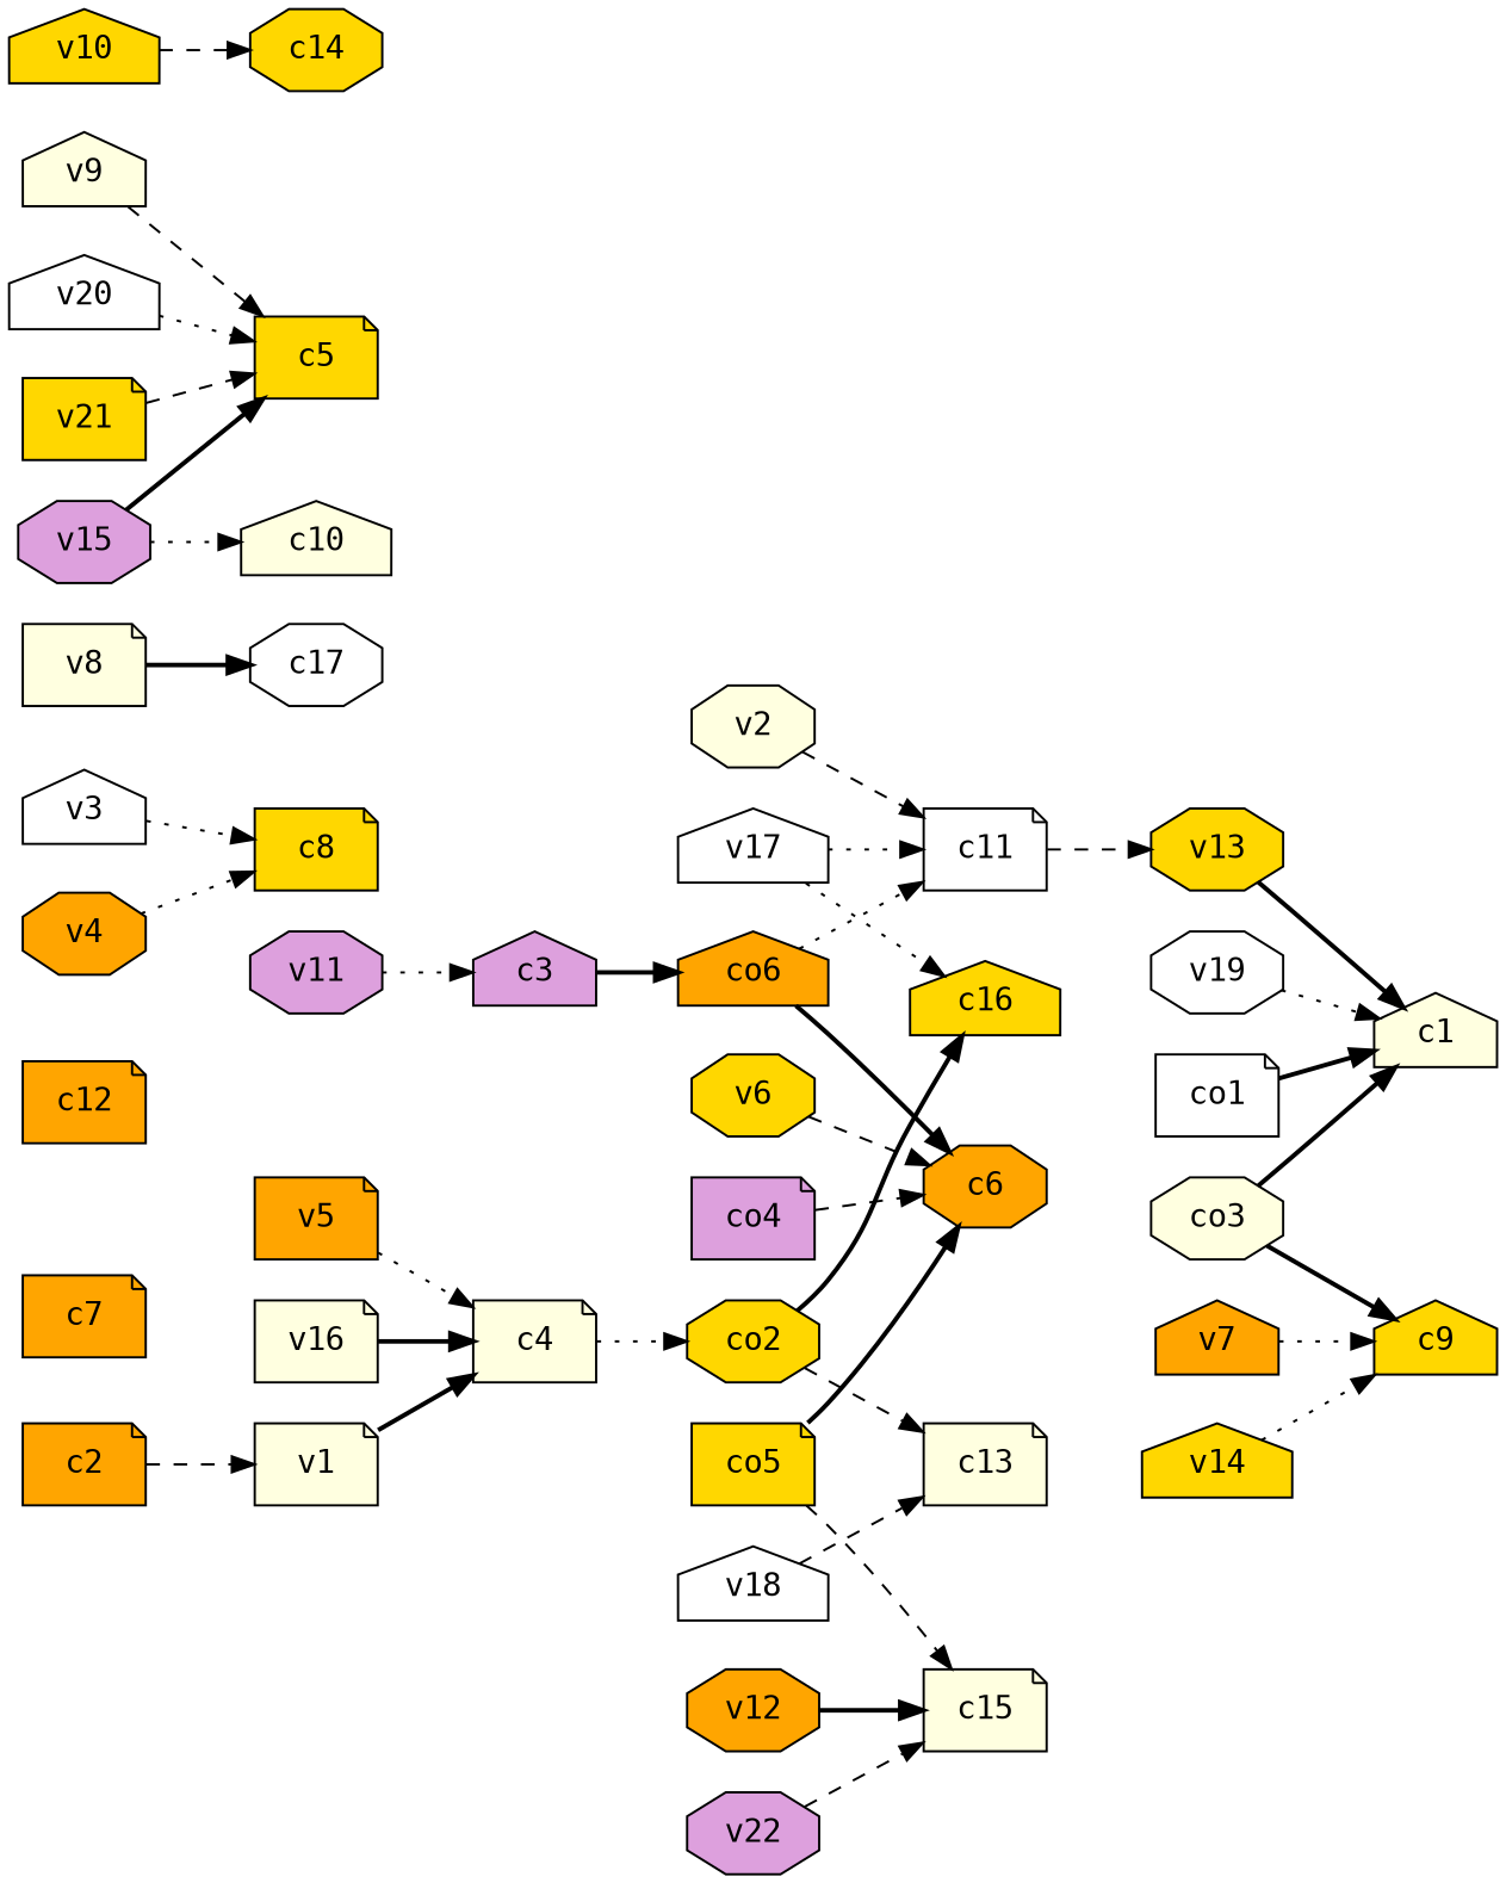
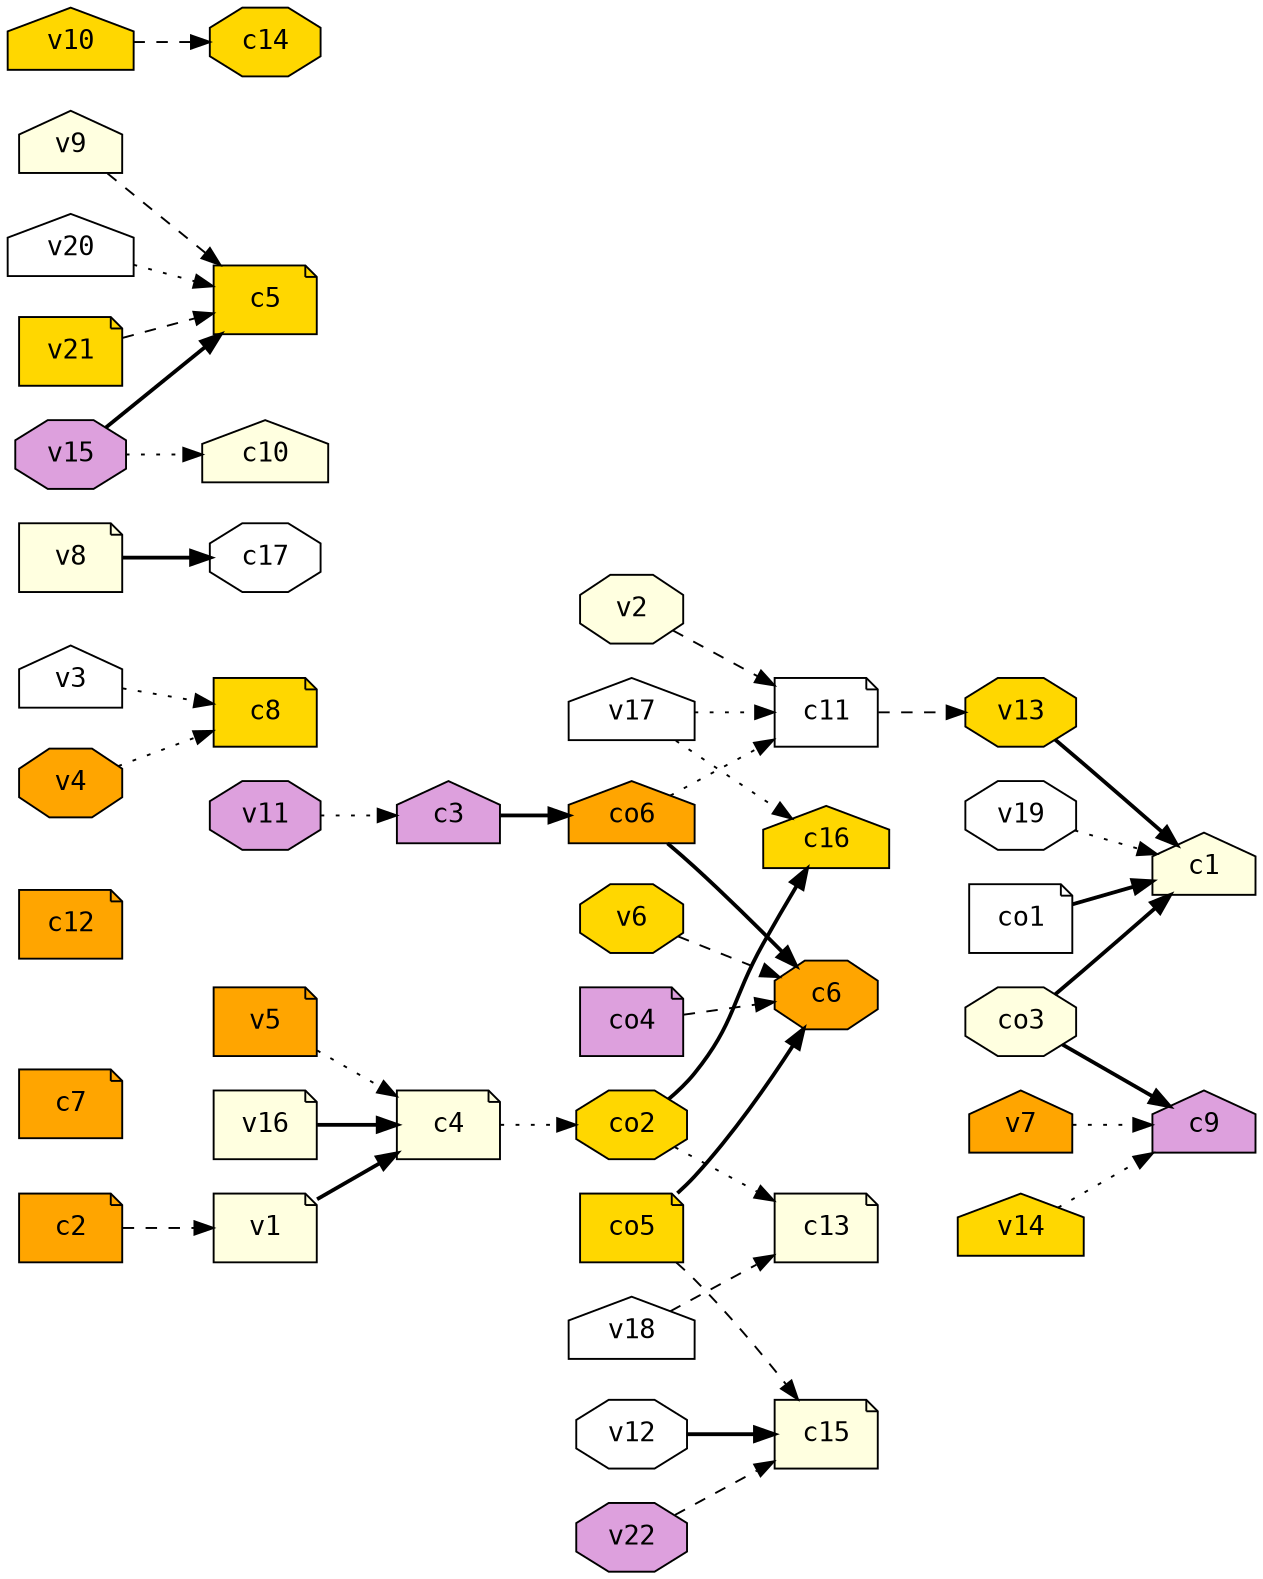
  strict digraph {
    fontname="DejaVu Sans Mono"
    rankdir=LR
    node [fillcolor=lightyellow fontname="DejaVu Sans Mono" shape=note style=filled]
    edge [fontname="DejaVu Sans Mono" style=dotted weight=1]
    c2 [fillcolor=orange]
    v1
    c4
    c3 [fillcolor=plum shape=house]
    co6 [fillcolor=orange shape=house]
    c11 [fillcolor=white]
    c6 [fillcolor=orange shape=octagon]
    co2 [fillcolor=gold shape=octagon]
    c16 [fillcolor=gold shape=house]
    c13
    c7 [fillcolor=orange]
    v13 [fillcolor=gold shape=octagon]
    co3 [shape=octagon]
-   c9 [fillcolor=gold shape=house]
+   c9 [fillcolor=plum shape=house]
    c1 [shape=house]
    c12 [fillcolor=orange]
    v2 [shape=octagon]
    v3 [fillcolor=white shape=house]
    c8 [fillcolor=gold]
    v4 [fillcolor=orange shape=octagon]
    v5 [fillcolor=orange]
    v6 [fillcolor=gold shape=octagon]
    v7 [fillcolor=orange shape=house]
    c17 [fillcolor=white shape=octagon]
    v8
    v9 [shape=house]
    c5 [fillcolor=gold]
    v10 [fillcolor=gold shape=house]
    c14 [fillcolor=gold shape=octagon]
    v11 [fillcolor=plum shape=octagon]
-   v12 [fillcolor=orange shape=octagon]
+   v12 [fillcolor=white shape=octagon]
    c15
    v14 [fillcolor=gold shape=house]
    v15 [fillcolor=plum shape=octagon]
    c10 [shape=house]
    v16
    v17 [fillcolor=white shape=house]
    v18 [fillcolor=white shape=house]
    v19 [fillcolor=white shape=octagon]
    v20 [fillcolor=white shape=house]
    v21 [fillcolor=gold]
    v22 [fillcolor=plum shape=octagon]
    co1 [fillcolor=white]
    co4 [fillcolor=plum]
    co5 [fillcolor=gold]
    c2 -> v1 [style=dashed]
    v1 -> c4 [style=bold]
    c4 -> co2
    c3 -> co6 [style=bold]
    co6 -> c11
    co6 -> c6 [style=bold]
    c11 -> v13 [style=dashed]
    co2 -> c16 [style=bold]
-   co2 -> c13 [style=dashed]
+   co2 -> c13
    v13 -> c1 [style=bold]
    co3 -> c9 [style=bold]
    co3 -> c1 [style=bold]
    v2 -> c11 [style=dashed]
    v3 -> c8
    v4 -> c8
    v5 -> c4
    v6 -> c6 [style=dashed]
    v7 -> c9
    v8 -> c17 [style=bold]
    v9 -> c5 [style=dashed]
    v10 -> c14 [style=dashed]
    v11 -> c3
    v12 -> c15 [style=bold]
    v14 -> c9
    v15 -> c5 [style=bold]
    v15 -> c10
    v16 -> c4 [style=bold]
    v17 -> c11
    v17 -> c16
    v18 -> c13 [style=dashed]
    v19 -> c1
    v20 -> c5
    v21 -> c5 [style=dashed]
    v22 -> c15 [style=dashed]
    co1 -> c1 [style=bold]
    co4 -> c6 [style=dashed]
    co5 -> c6 [style=bold]
    co5 -> c15 [style=dashed]
  }
